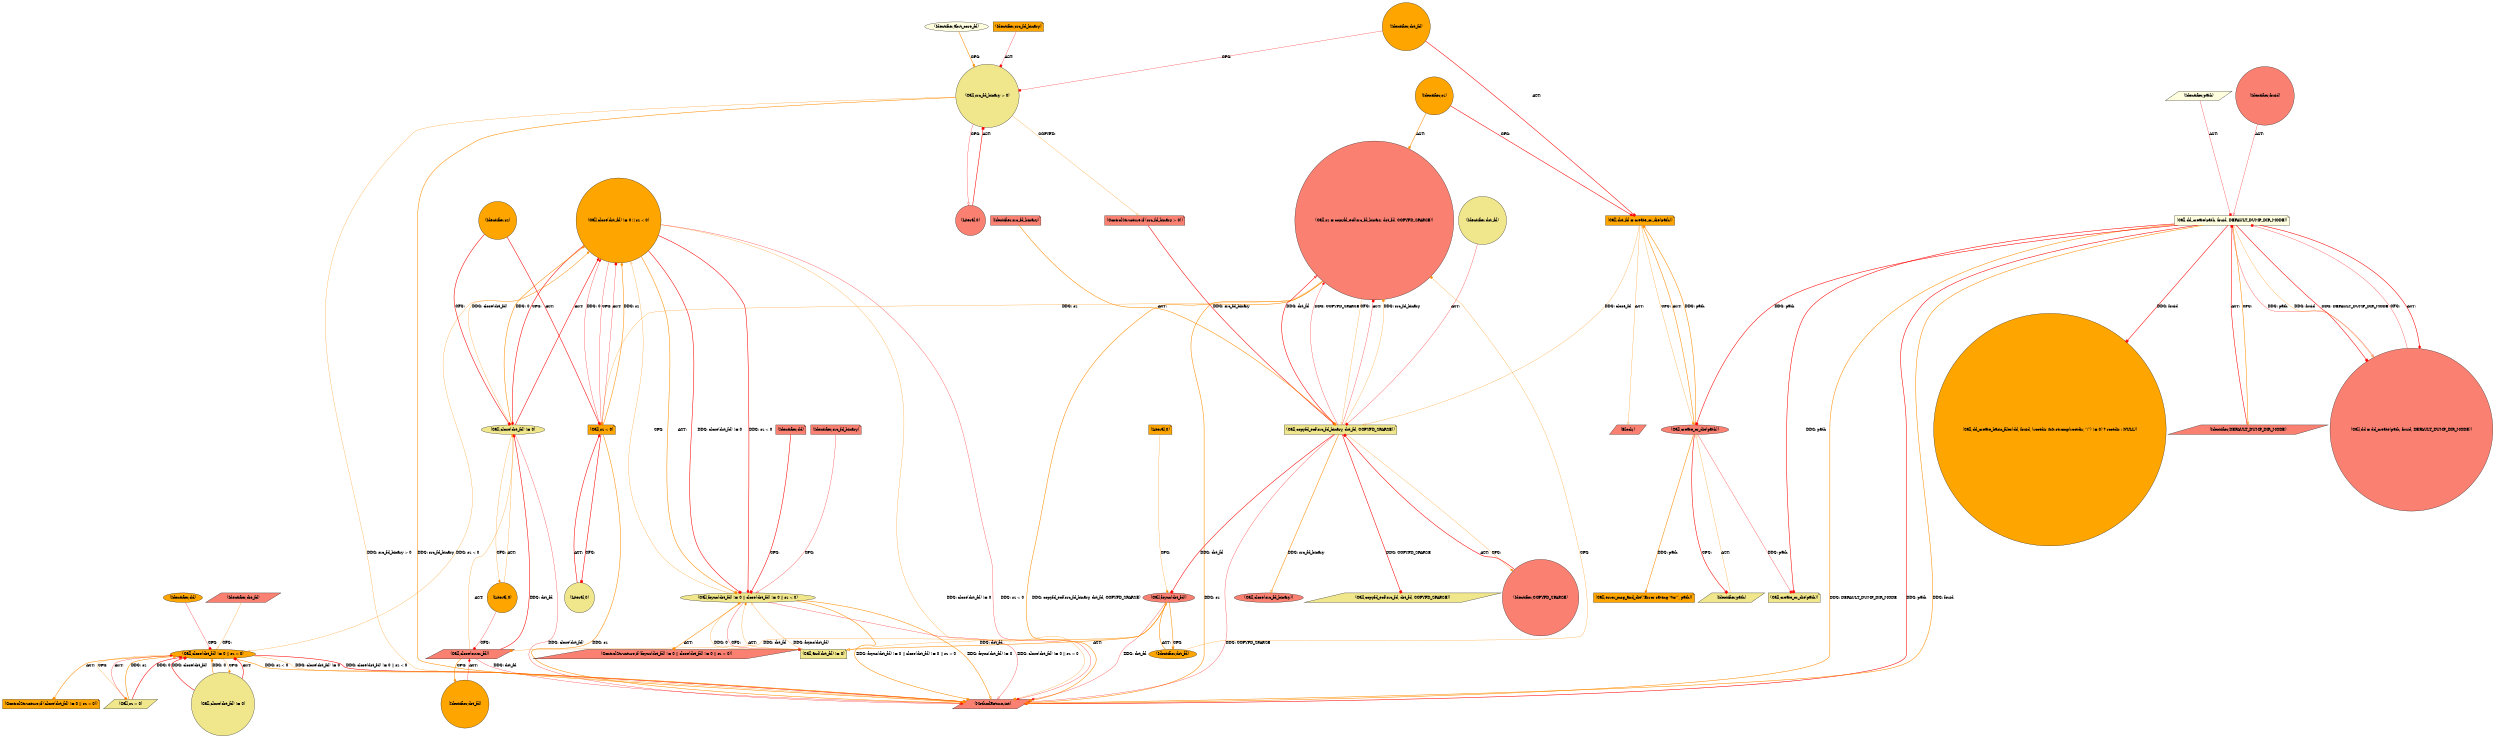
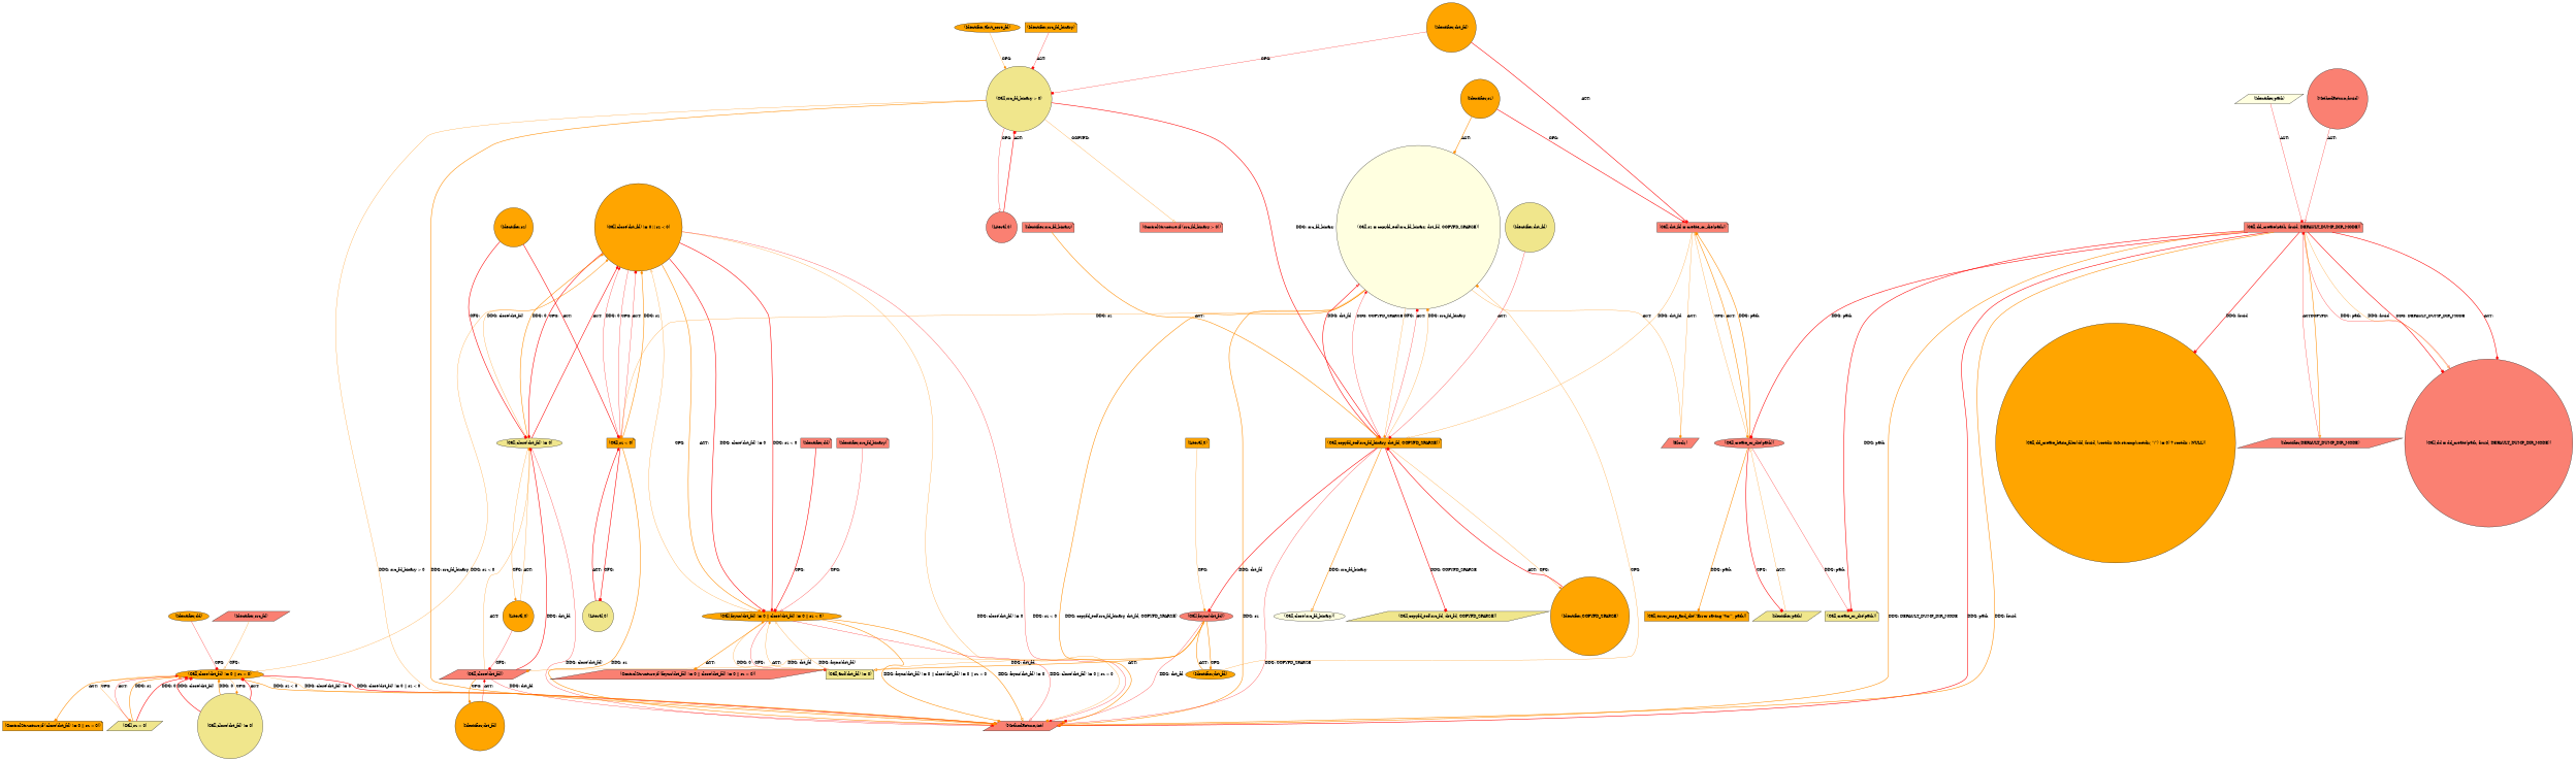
  digraph {
    node [fillcolor=salmon shape=circle style=filled]
    edge [arrowhead=box color=darkorange style=bold]
    n1 [fillcolor=orange label="(Call,close(dst_fd) != 0 || sz < 0)"]
    n2 [fillcolor=khaki label="(Call,close(dst_fd) != 0)" shape=ellipse]
    n3 [fillcolor=orange label="(Call,sz < 0)" shape=note]
-   n4 [fillcolor=khaki label="(Call,fsync(dst_fd) != 0 || close(dst_fd) != 0 || sz < 0)" shape=ellipse]
+   n4 [fillcolor=orange label="(Call,fsync(dst_fd) != 0 || close(dst_fd) != 0 || sz < 0)" shape=ellipse]
    n5 [fillcolor=orange label="(Call,close(dst_fd) != 0 || sz < 0)" shape=ellipse]
    n6 [label="(MethodReturn,int)" shape=parallelogram]
    n7 [fillcolor=orange label="(Literal,0)"]
    n8 [fillcolor=khaki label="(Literal,0)"]
    n9 [fillcolor=khaki label="(Call,and(dst_fd) != 0)" shape=note]
    n10 [label="(ControlStructure,if (fsync(dst_fd) != 0 || close(dst_fd) != 0 || sz < 0))" shape=parallelogram]
    n11 [fillcolor=khaki label="(Call,sz < 0)" shape=parallelogram]
    n12 [fillcolor=khaki label="(Call,close(dst_fd) != 0)"]
    n13 [fillcolor=orange label="(ControlStructure,if (close(dst_fd) != 0 || sz < 0))" shape=note]
-   n14 [label="(Call,close(error_fd))" shape=parallelogram]
+   n14 [label="(Call,close(dst_fd))" shape=parallelogram]
    n15 [fillcolor=orange label="(Identifier,dst_fd)"]
    n16 [label="(Call,fsync(dst_fd))" shape=ellipse]
    n17 [fillcolor=orange label="(Identifier,dst_fd)" shape=ellipse]
-   n18 [label="(Call,sz = copyfd_eof(src_fd_binary, dst_fd, COPYFD_SPARSE))"]
-   n19 [fillcolor=khaki label="(Call,copyfd_eof(src_fd_binary, dst_fd, COPYFD_SPARSE))" shape=note]
-   n20 [label="(Call,close(src_fd_binary))" shape=ellipse]
+   n18 [fillcolor=lightyellow label="(Call,sz = copyfd_eof(src_fd_binary, dst_fd, COPYFD_SPARSE))"]
+   n19 [fillcolor=orange label="(Call,copyfd_eof(src_fd_binary, dst_fd, COPYFD_SPARSE))" shape=note]
+   n20 [fillcolor=lightyellow label="(Call,close(src_fd_binary))" shape=ellipse]
    n21 [fillcolor=khaki label="(Call,copyfd_eof(src_fd, dst_fd, COPYFD_SPARSE))" shape=parallelogram]
-   n22 [label="(Identifier,COPYFD_SPARSE)"]
+   n22 [fillcolor=orange label="(Identifier,COPYFD_SPARSE)"]
    n23 [label="(Block,)" shape=parallelogram]
    n24 [fillcolor=khaki label="(Call,src_fd_binary > 0)"]
    n25 [label="(ControlStructure,if (src_fd_binary > 0))" shape=note]
    n26 [label="(Literal,0)"]
-   n27 [fillcolor=orange label="(Call,dst_fd = create_or_die(path))" shape=note]
+   n27 [label="(Call,dst_fd = create_or_die(path))" shape=note]
    n28 [label="(Call,create_or_die(path))" shape=ellipse]
    n29 [fillcolor=orange label="(Call,error_msg_and_die(\"Error saving '%s'\", path))" shape=note]
    n30 [fillcolor=khaki label="(Identifier,path)" shape=parallelogram]
    n31 [fillcolor=khaki label="(Call,create_or_die(path))" shape=note]
-   n32 [fillcolor=lightyellow label="(Call,dd_create(path, fsuid, DEFAULT_DUMP_DIR_MODE))" shape=note]
+   n32 [label="(Call,dd_create(path, fsuid, DEFAULT_DUMP_DIR_MODE))" shape=note]
    n33 [fillcolor=orange label="(Call,dd_create_basic_files(dd, fsuid, (rootdir && strcmp(rootdir, \"/\") != 0) ? rootdir : NULL))"]
    n34 [label="(Call,dd = dd_create(path, fsuid, DEFAULT_DUMP_DIR_MODE))"]
    n35 [label="(Identifier,DEFAULT_DUMP_DIR_MODE)" shape=parallelogram]
    n36 [fillcolor=orange label="(Literal,0)" shape=note]
    n37 [fillcolor=orange label="(Identifier,dd)" shape=ellipse]
    n38 [label="(Identifier,dd)" shape=note]
    n39 [label="(Identifier,src_fd_binary)" shape=note]
-   n40 [label="(Identifier,die_fd)" shape=parallelogram]
+   n40 [label="(Identifier,src_fd)" shape=parallelogram]
    n41 [fillcolor=orange label="(Identifier,sz)"]
    n42 [fillcolor=orange label="(Identifier,sz)"]
    n43 [fillcolor=lightyellow label="(Identifier,path)" shape=parallelogram]
-   n44 [label="(Identifier,fsuid)"]
-   n45 [fillcolor=lightyellow label="(Identifier,abrt_core_fd)" shape=ellipse]
+   n44 [label="(MethodReturn,fsuid)"]
+   n45 [fillcolor=orange label="(Identifier,abrt_core_fd)" shape=ellipse]
    n46 [fillcolor=khaki label="(Identifier,dst_fd)"]
    n47 [fillcolor=orange label="(Identifier,src_fd_binary)" shape=note]
    n48 [label="(Identifier,src_fd_binary)" shape=note]
    n49 [fillcolor=orange label="(Identifier,dst_fd)"]
    n1 -> n2 [arrowhead=diamond color=red label="CFG: "]
    n1 -> n3 [color=red label="CFG: " style=solid]
    n1 -> n4 [label="AST: "]
    n1 -> n4 [color=red label="DDG: close(dst_fd) != 0"]
    n1 -> n4 [arrowhead=diamond color=red label="DDG: sz < 0"]
    n1 -> n5 [arrowhead=onormal label="DDG: sz < 0" style=solid]
    n1 -> n6 [label="DDG: close(dst_fd) != 0" style=solid]
    n1 -> n6 [arrowhead=diamond color=red label="DDG: sz < 0" style=solid]
    n2 -> n1 [arrowhead=diamond color=red label="AST: "]
    n2 -> n1 [arrowhead=diamond label="DDG: close(dst_fd)" style=solid]
    n2 -> n1 [arrowhead=diamond label="DDG: 0"]
    n2 -> n6 [arrowhead=onormal color=red label="DDG: close(dst_fd)" style=solid]
    n2 -> n7 [arrowhead=diamond label="CFG: " style=solid]
    n3 -> n1 [color=red label="AST: " style=solid]
    n3 -> n1 [arrowhead=diamond label="DDG: sz"]
    n3 -> n1 [arrowhead=diamond color=red label="DDG: 0" style=solid]
    n3 -> n6 [arrowhead=diamond label="DDG: sz"]
    n3 -> n8 [color=red label="CFG: "]
    n4 -> n1 [arrowhead=onormal label="CFG: " style=solid]
    n4 -> n6 [arrowhead=onormal label="DDG: fsync(dst_fd) != 0"]
    n4 -> n6 [arrowhead=onormal color=red label="DDG: close(dst_fd) != 0 || sz < 0" style=solid]
    n4 -> n6 [arrowhead=diamond label="DDG: fsync(dst_fd) != 0 || close(dst_fd) != 0 || sz < 0"]
    n4 -> n9 [color=red label="CFG: " style=solid]
    n4 -> n10 [label="AST: "]
    n5 -> n6 [label="DDG: close(dst_fd) != 0" style=solid]
    n5 -> n6 [arrowhead=diamond color=red label="DDG: close(dst_fd) != 0 || sz < 0"]
    n5 -> n6 [arrowhead=onormal label="DDG: sz < 0"]
    n5 -> n11 [label="CFG: " style=solid]
    n5 -> n12 [arrowhead=diamond label="CFG: " style=solid]
    n5 -> n13 [label="AST: "]
    n7 -> n2 [label="AST: " style=solid]
    n7 -> n14 [color=red label="CFG: " style=solid]
    n8 -> n3 [arrowhead=diamond color=red label="AST: "]
    n9 -> n4 [arrowhead=diamond label="AST: " style=solid]
    n9 -> n4 [arrowhead=onormal label="DDG: fsync(dst_fd)" style=solid]
    n9 -> n4 [arrowhead=diamond label="DDG: 0" style=solid]
    n11 -> n5 [arrowhead=diamond color=red label="AST: " style=solid]
    n11 -> n5 [label="DDG: sz"]
    n11 -> n5 [color=red label="DDG: 0"]
    n12 -> n5 [color=red label="AST: "]
    n12 -> n5 [color=red label="DDG: close(dst_fd)"]
    n12 -> n5 [arrowhead=diamond label="DDG: 0"]
    n14 -> n2 [arrowhead=onormal label="AST: " style=solid]
    n14 -> n2 [arrowhead=diamond color=red label="DDG: dst_fd"]
    n14 -> n6 [color=red label="DDG: dst_fd" style=solid]
    n14 -> n15 [arrowhead=diamond label="CFG: "]
    n15 -> n14 [arrowhead=diamond color=red label="AST: " style=solid]
-   n16 -> n6 [arrowhead=diamond color=red label="DDG: dst_fd" style=solid]
+   n16 -> n6 [color=red label="DDG: dst_fd" style=solid]
    n16 -> n9 [arrowhead=onormal label="AST: "]
    n16 -> n9 [arrowhead=onormal label="DDG: dst_fd" style=solid]
    n16 -> n14 [label="DDG: dst_fd" style=solid]
    n16 -> n17 [arrowhead=diamond label="CFG: "]
    n17 -> n16 [arrowhead=onormal label="AST: "]
    n17 -> n18 [label="CFG: " style=solid]
    n18 -> n3 [label="DDG: sz" style=solid]
    n18 -> n6 [label="DDG: copyfd_eof(src_fd_binary, dst_fd, COPYFD_SPARSE)"]
    n18 -> n6 [arrowhead=diamond label="DDG: sz"]
-   n18 -> n19 [arrowhead=onormal label="CFG: " style=solid]
+   n18 -> n19 [arrowhead=diamond label="CFG: " style=solid]
+   n18 -> n23 [arrowhead=diamond label="AST: " style=solid]
    n19 -> n6 [arrowhead=onormal color=red label="DDG: COPYFD_SPARSE" style=solid]
    n19 -> n16 [color=red label="DDG: dst_fd"]
    n19 -> n18 [color=red label="AST: " style=solid]
    n19 -> n18 [label="DDG: src_fd_binary" style=solid]
    n19 -> n18 [arrowhead=onormal color=red label="DDG: dst_fd"]
    n19 -> n18 [arrowhead=diamond color=red label="DDG: COPYFD_SPARSE" style=solid]
    n19 -> n20 [arrowhead=onormal label="DDG: src_fd_binary"]
    n19 -> n21 [color=red label="DDG: COPYFD_SPARSE"]
    n19 -> n22 [arrowhead=diamond label="CFG: " style=solid]
    n22 -> n19 [color=red label="AST: "]
    n24 -> n6 [arrowhead=diamond label="DDG: src_fd_binary > 0" style=solid]
    n24 -> n6 [arrowhead=diamond label="DDG: src_fd_binary"]
-   n25 -> n19 [arrowhead=diamond color=red label="DDG: src_fd_binary"]
+   n24 -> n19 [arrowhead=diamond color=red label="DDG: src_fd_binary"]
    n24 -> n25 [arrowhead=onormal label="COPYFD: " style=solid]
    n24 -> n26 [arrowhead=onormal color=red label="CFG: " style=solid]
    n26 -> n24 [color=red label="AST: "]
-   n27 -> n19 [arrowhead=onormal label="DDG: close_fd" style=solid]
+   n27 -> n19 [arrowhead=onormal label="DDG: dst_fd" style=solid]
    n27 -> n23 [arrowhead=onormal label="AST: " style=solid]
    n27 -> n28 [arrowhead=diamond label="CFG: " style=solid]
    n28 -> n27 [arrowhead=onormal label="AST: "]
    n28 -> n27 [arrowhead=diamond label="DDG: path"]
    n28 -> n29 [arrowhead=diamond label="DDG: path"]
    n28 -> n30 [color=red label="CFG: "]
    n28 -> n31 [color=red label="DDG: path" style=solid]
    n30 -> n28 [arrowhead=onormal label="AST: " style=solid]
    n32 -> n6 [arrowhead=diamond label="DDG: DEFAULT_DUMP_DIR_MODE"]
    n32 -> n6 [arrowhead=onormal color=red label="DDG: path"]
    n32 -> n6 [arrowhead=onormal label="DDG: fsuid"]
    n32 -> n28 [color=red label="DDG: path"]
    n32 -> n31 [color=red label="DDG: path"]
    n32 -> n33 [color=red label="DDG: fsuid"]
    n32 -> n34 [arrowhead=diamond color=red label="AST: "]
    n32 -> n34 [arrowhead=onormal color=red label="DDG: path" style=solid]
    n32 -> n34 [arrowhead=onormal label="DDG: fsuid" style=solid]
    n32 -> n34 [color=red label="DDG: DEFAULT_DUMP_DIR_MODE"]
-   n32 -> n35 [arrowhead=onormal label="CFG: "]
-   n34 -> n32 [color=red label="CFG: " style=solid]
-   n35 -> n32 [color=red label="AST: "]
+   n32 -> n35 [arrowhead=onormal label="COPYFD: "]
+   n35 -> n32 [color=red label="AST: " style=solid]
    n36 -> n16 [arrowhead=diamond label="CFG: " style=solid]
    n37 -> n5 [color=red label="CFG: " style=solid]
    n38 -> n4 [color=red label="CFG: "]
    n39 -> n19 [label="AST: "]
    n40 -> n5 [arrowhead=onormal label="CFG: " style=solid]
    n41 -> n18 [arrowhead=diamond label="AST: "]
    n41 -> n27 [arrowhead=diamond color=red label="CFG: "]
    n42 -> n2 [color=red label="CFG: "]
    n42 -> n3 [arrowhead=diamond color=red label="AST: "]
    n43 -> n32 [color=red label="AST: " style=solid]
    n44 -> n32 [arrowhead=onormal color=red label="AST: " style=solid]
-   n45 -> n24 [arrowhead=diamond label="CFG: "]
+   n45 -> n24 [arrowhead=diamond label="CFG: " style=solid]
    n46 -> n19 [color=red label="AST: " style=solid]
    n47 -> n24 [color=red label="AST: " style=solid]
    n48 -> n4 [arrowhead=onormal color=red label="CFG: " style=solid]
    n49 -> n24 [color=red label="CFG: " style=solid]
    n49 -> n27 [color=red label="AST: "]
  }
